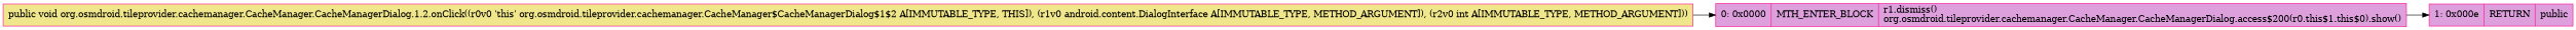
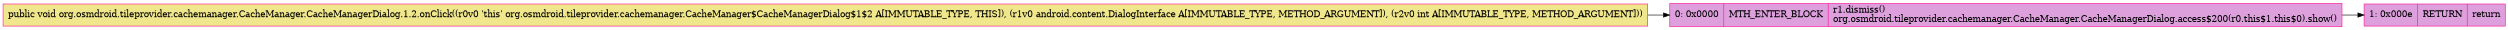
  digraph {
    rankdir=LR
    node [shape=record style=filled fillcolor=plum color=deeppink]
    n1 [label="{0\:\ 0x0000|MTH_ENTER_BLOCK\l|r1.dismiss()\lorg.osmdroid.tileprovider.cachemanager.CacheManager.CacheManagerDialog.access$200(r0.this$1.this$0).show()\l}"]
-   n2 [label="{1\:\ 0x000e|RETURN\l|public\l}"]
+   n2 [label="{1\:\ 0x000e|RETURN\l|return\l}"]
    n3 [label="{public void org.osmdroid.tileprovider.cachemanager.CacheManager.CacheManagerDialog.1.2.onClick((r0v0 'this' org.osmdroid.tileprovider.cachemanager.CacheManager$CacheManagerDialog$1$2 A[IMMUTABLE_TYPE, THIS]), (r1v0 android.content.DialogInterface A[IMMUTABLE_TYPE, METHOD_ARGUMENT]), (r2v0 int A[IMMUTABLE_TYPE, METHOD_ARGUMENT])) }" fillcolor=khaki]
    n1 -> n2
    n3 -> n1
  }
